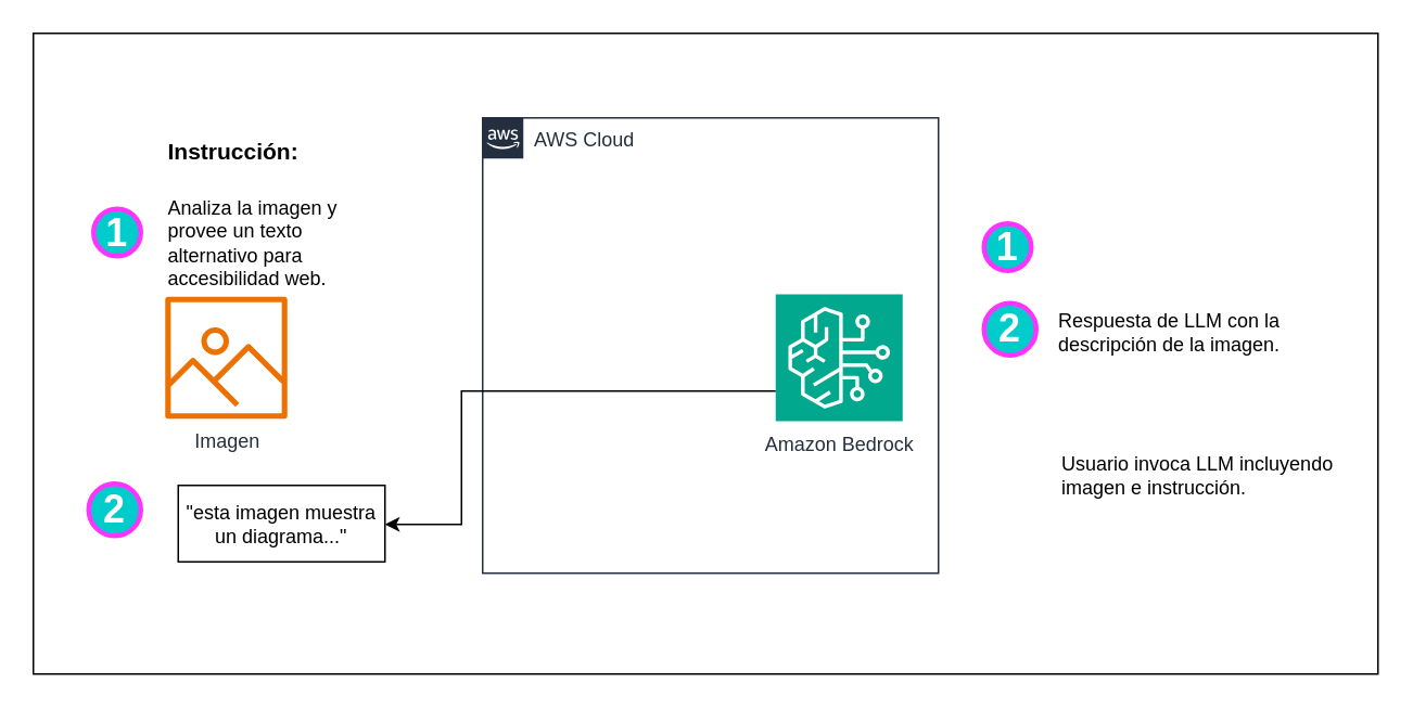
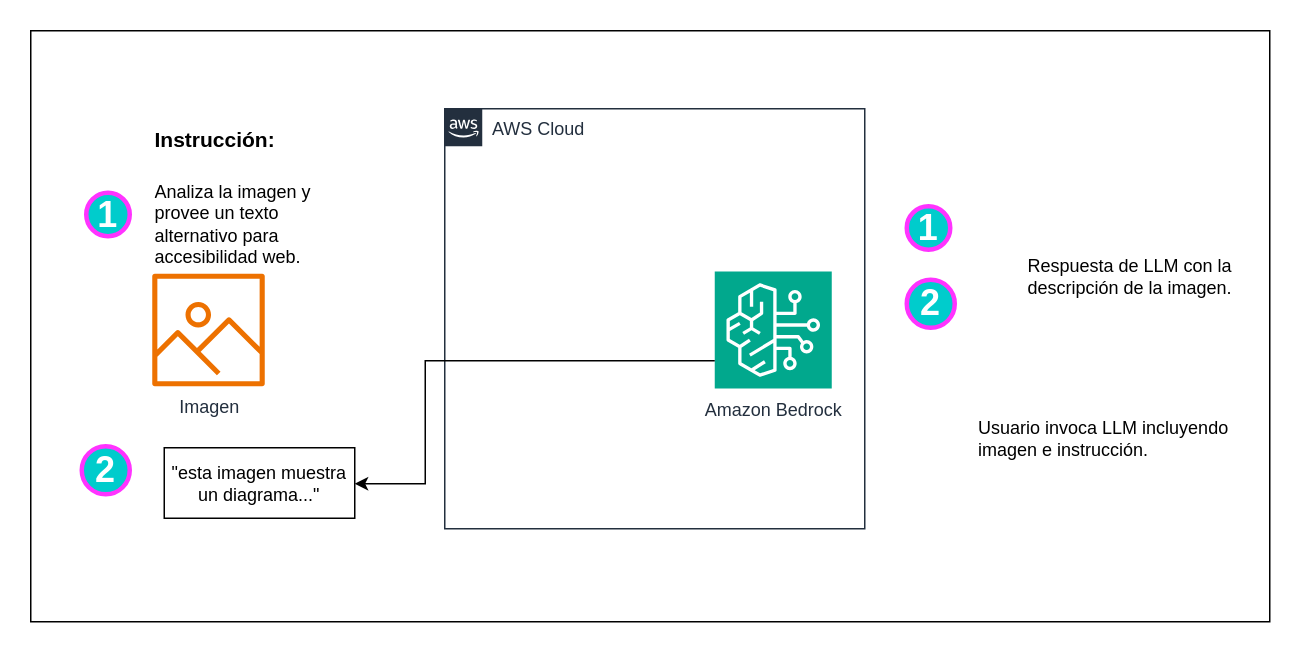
  <mxCell id="0" />
  <mxCell id="1" parent="0" />
  <mxCell id="2" value="" style="rounded=0;whiteSpace=wrap;html=1;" vertex="1" parent="1"><mxGeometry x="20" y="20" width="826" height="394" as="geometry" /></mxCell>
  <mxCell id="3" value="Imagen" style="sketch=0;outlineConnect=0;fontColor=#232F3E;gradientColor=none;fillColor=#ED7100;strokeColor=none;dashed=0;verticalLabelPosition=bottom;verticalAlign=top;align=center;html=1;fontSize=12;fontStyle=0;aspect=fixed;pointerEvents=1;shape=mxgraph.aws4.container_registry_image;" vertex="1" parent="1"><mxGeometry x="101" y="182" width="75" height="75" as="geometry" /></mxCell>
  <mxCell id="4" value="&lt;h1 style=&quot;margin-top: 0px;&quot;&gt;&lt;span style=&quot;font-size: 14px;&quot;&gt;Instrucción:&lt;/span&gt;&lt;/h1&gt;&lt;p&gt;Analiza la imagen y provee un texto alternativo para accesibilidad web.&lt;/p&gt;" style="text;html=1;whiteSpace=wrap;overflow=hidden;rounded=0;" vertex="1" parent="1"><mxGeometry x="101" y="69" width="111" height="120" as="geometry" /></mxCell>
  <mxCell id="5" value="AWS Cloud" style="points=[[0,0],[0.25,0],[0.5,0],[0.75,0],[1,0],[1,0.25],[1,0.5],[1,0.75],[1,1],[0.75,1],[0.5,1],[0.25,1],[0,1],[0,0.75],[0,0.5],[0,0.25]];outlineConnect=0;gradientColor=none;html=1;whiteSpace=wrap;fontSize=12;fontStyle=0;container=1;pointerEvents=0;collapsible=0;recursiveResize=0;shape=mxgraph.aws4.group;grIcon=mxgraph.aws4.group_aws_cloud_alt;strokeColor=#232F3E;fillColor=none;verticalAlign=top;align=left;spacingLeft=30;fontColor=#232F3E;dashed=0;" vertex="1" parent="1"><mxGeometry x="296" y="72" width="280" height="280" as="geometry" /></mxCell>
  <mxCell id="6" value="Amazon Bedrock" style="sketch=0;points=[[0,0,0],[0.25,0,0],[0.5,0,0],[0.75,0,0],[1,0,0],[0,1,0],[0.25,1,0],[0.5,1,0],[0.75,1,0],[1,1,0],[0,0.25,0],[0,0.5,0],[0,0.75,0],[1,0.25,0],[1,0.5,0],[1,0.75,0]];outlineConnect=0;fontColor=#232F3E;fillColor=#01A88D;strokeColor=#ffffff;dashed=0;verticalLabelPosition=bottom;verticalAlign=top;align=center;html=1;fontSize=12;fontStyle=0;aspect=fixed;shape=mxgraph.aws4.resourceIcon;resIcon=mxgraph.aws4.bedrock;" vertex="1" parent="5"><mxGeometry x="180" y="108.5" width="78" height="78" as="geometry" /></mxCell>
  <mxCell id="7" style="edgeStyle=orthogonalEdgeStyle;rounded=0;orthogonalLoop=1;jettySize=auto;html=1;" edge="1" parent="5" target="8"><mxGeometry relative="1" as="geometry"><mxPoint x="180" y="168" as="sourcePoint" /><mxPoint x="-13" y="252" as="targetPoint" /><Array as="points"><mxPoint x="-13" y="168" /><mxPoint x="-13" y="250" /></Array></mxGeometry></mxCell>
  <mxCell id="8" value="&quot;esta imagen muestra un diagrama...&quot;" style="text;html=1;align=center;verticalAlign=middle;whiteSpace=wrap;rounded=0;strokeColor=default;spacing=4;" vertex="1" parent="1"><mxGeometry x="109" y="298" width="127" height="47" as="geometry" /></mxCell>
  <mxCell id="9" value="&lt;font style=&quot;font-size: 24px;&quot;&gt;&lt;span style=&quot;font-size: 24px;&quot;&gt;1&lt;/span&gt;&lt;/font&gt;" style="ellipse;whiteSpace=wrap;html=1;aspect=fixed;strokeColor=#FF33FF;fillColor=#00CCCC;fontColor=#FFFFFF;strokeWidth=3;fontStyle=1;fontSize=24;" vertex="1" parent="1"><mxGeometry x="57" y="128" width="29" height="29" as="geometry" /></mxCell>
  <mxCell id="10" value="2" style="ellipse;whiteSpace=wrap;html=1;aspect=fixed;strokeColor=#FF33FF;fillColor=#00CCCC;fontColor=#FFFFFF;strokeWidth=3;fontStyle=1;fontSize=24;" vertex="1" parent="1"><mxGeometry x="54" y="297" width="32" height="32" as="geometry" /></mxCell>
  <mxCell id="11" value="&lt;font style=&quot;font-size: 24px;&quot;&gt;&lt;span style=&quot;font-size: 24px;&quot;&gt;1&lt;/span&gt;&lt;/font&gt;" style="ellipse;whiteSpace=wrap;html=1;aspect=fixed;strokeColor=#FF33FF;fillColor=#00CCCC;fontColor=#FFFFFF;strokeWidth=3;fontStyle=1;fontSize=24;" vertex="1" parent="1"><mxGeometry x="604" y="137" width="29" height="29" as="geometry" /></mxCell>
  <mxCell id="12" value="2" style="ellipse;whiteSpace=wrap;html=1;aspect=fixed;strokeColor=#FF33FF;fillColor=#00CCCC;fontColor=#FFFFFF;strokeWidth=3;fontStyle=1;fontSize=24;" vertex="1" parent="1"><mxGeometry x="604" y="186" width="32" height="32" as="geometry" /></mxCell>
  <mxCell id="13" value="Usuario invoca LLM&amp;nbsp;&lt;span style=&quot;background-color: initial;&quot;&gt;incluyendo&amp;nbsp;&lt;/span&gt;&lt;div&gt;&lt;span style=&quot;background-color: initial;&quot;&gt;imagen e instrucción.&lt;/span&gt;&lt;/div&gt;" style="text;html=1;align=left;verticalAlign=middle;resizable=0;points=[];autosize=1;strokeColor=none;fillColor=none;" vertex="1" parent="1"><mxGeometry x="650" y="271" width="188" height="41" as="geometry" /></mxCell>
- <mxCell id="14" value="Respuesta de LLM con la&amp;nbsp;&lt;div&gt;descripción&amp;nbsp;&lt;span style=&quot;background-color: initial;&quot;&gt;de la imagen.&amp;nbsp;&lt;/span&gt;&lt;/div&gt;" style="text;html=1;align=left;verticalAlign=middle;resizable=0;points=[];autosize=1;strokeColor=none;fillColor=none;" vertex="1" parent="1"><mxGeometry x="648" y="183" width="157" height="41" as="geometry" /></mxCell>
+ <mxCell id="14" value="Respuesta de LLM con la&amp;nbsp;&lt;div&gt;descripción&amp;nbsp;&lt;span style=&quot;background-color: initial;&quot;&gt;de la imagen.&amp;nbsp;&lt;/span&gt;&lt;/div&gt;" style="text;html=1;align=left;verticalAlign=middle;resizable=0;points=[];autosize=1;strokeColor=none;fillColor=none;" vertex="1" parent="1"><mxGeometry x="683" y="163" width="157" height="41" as="geometry" /></mxCell>
